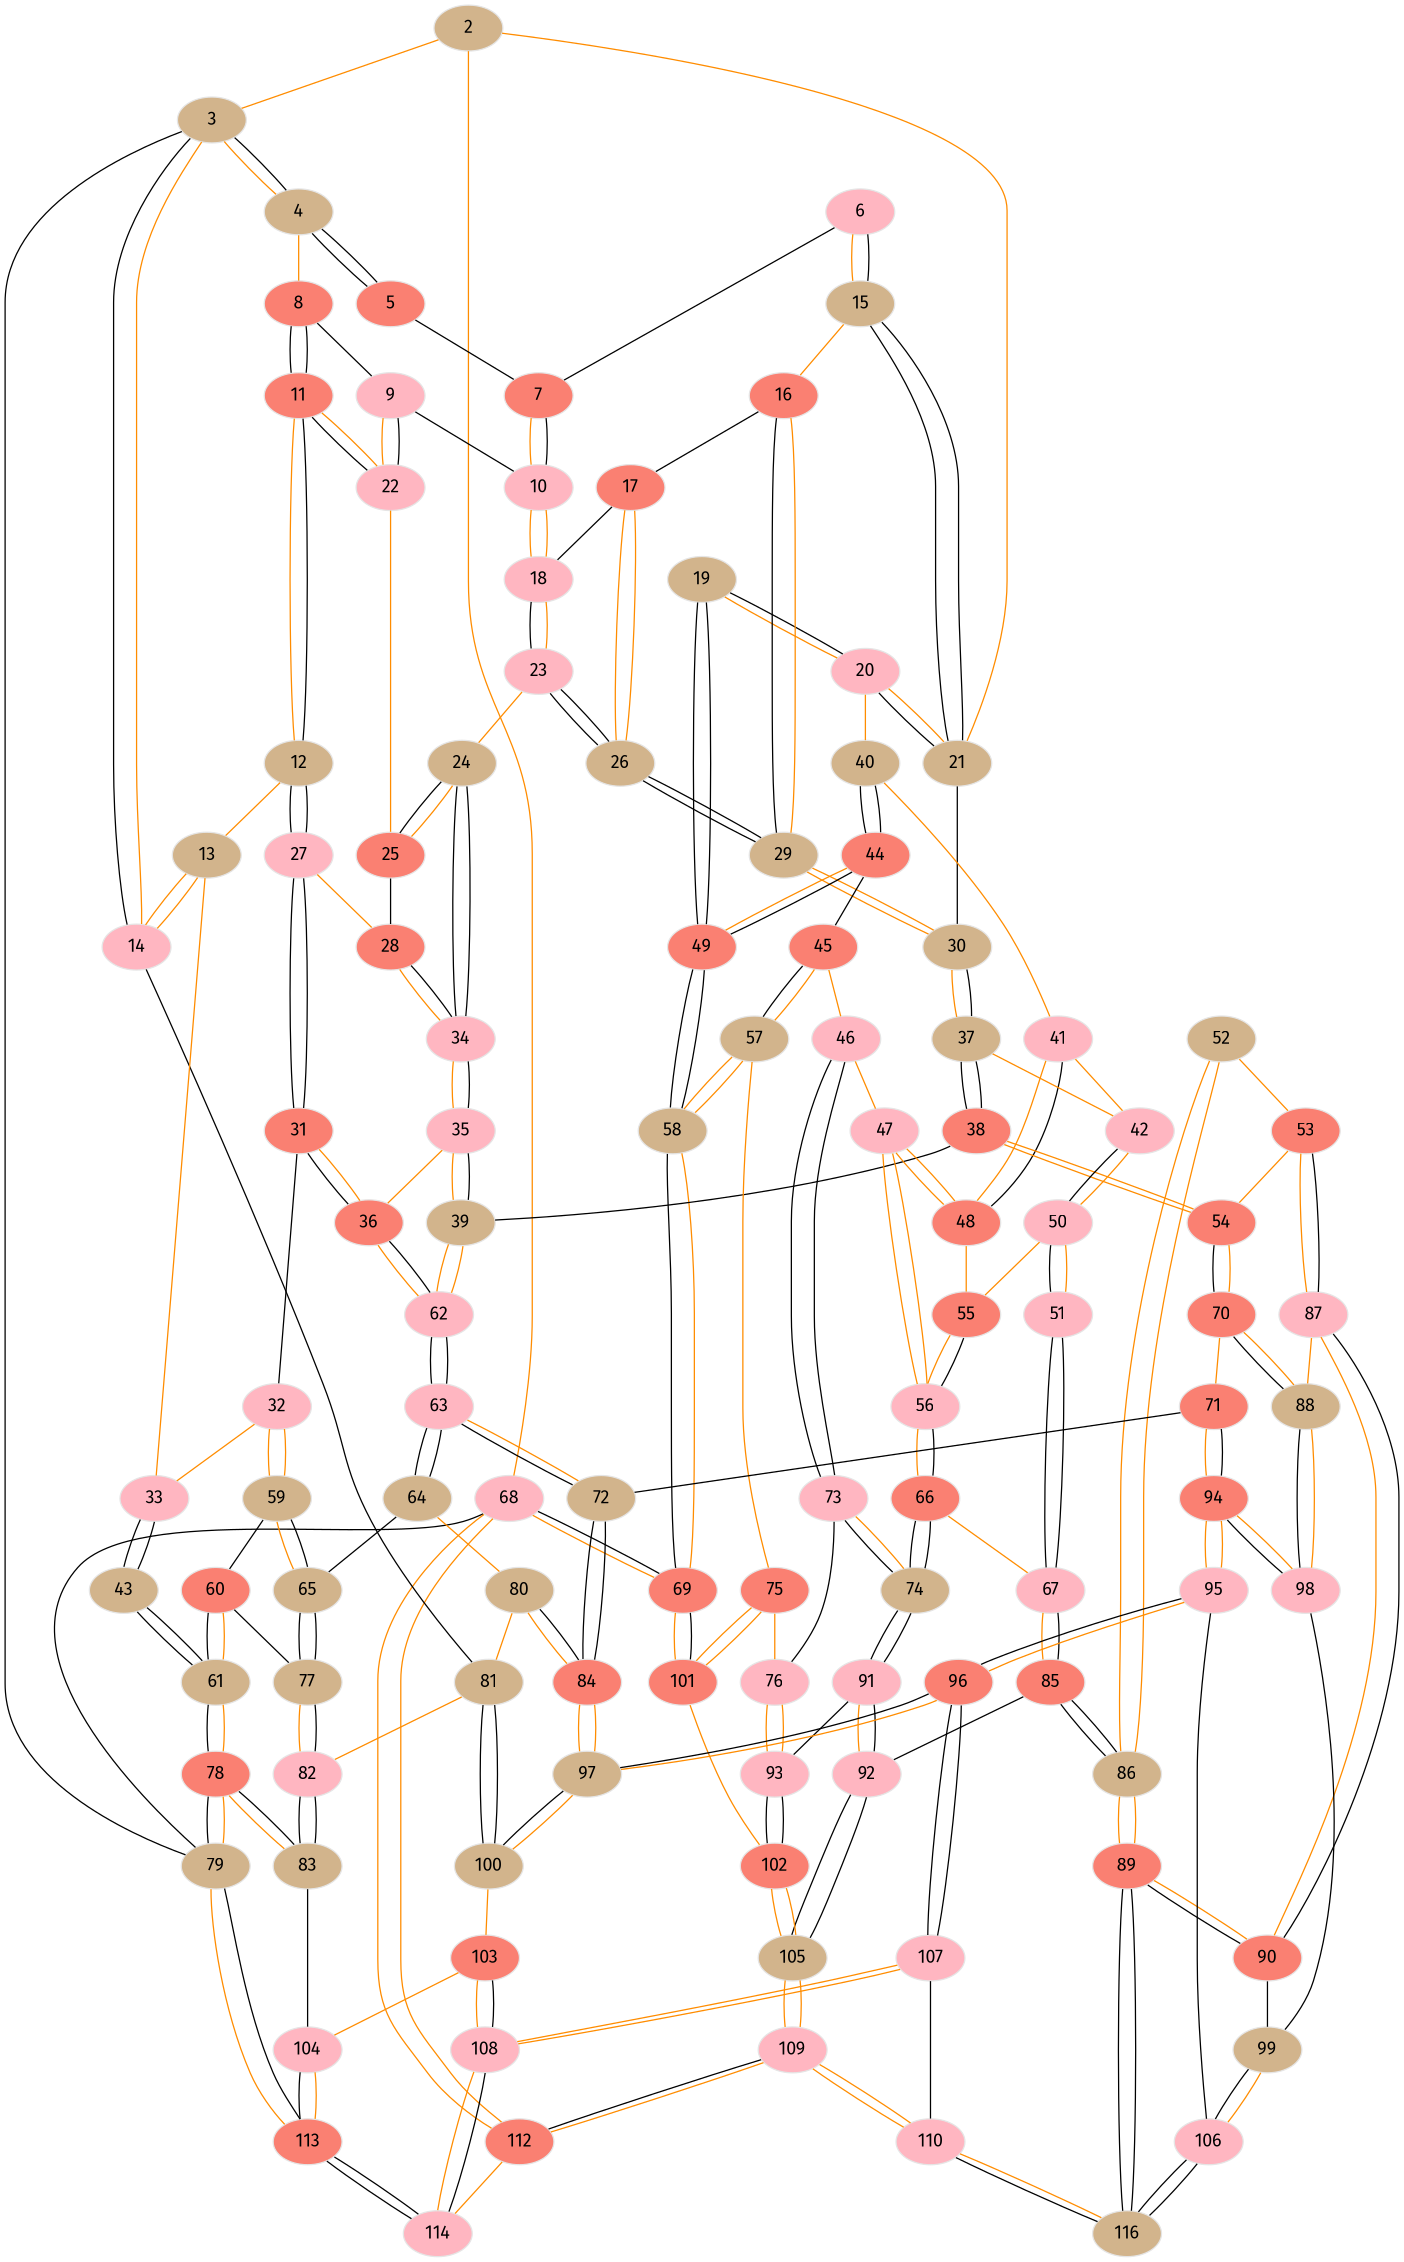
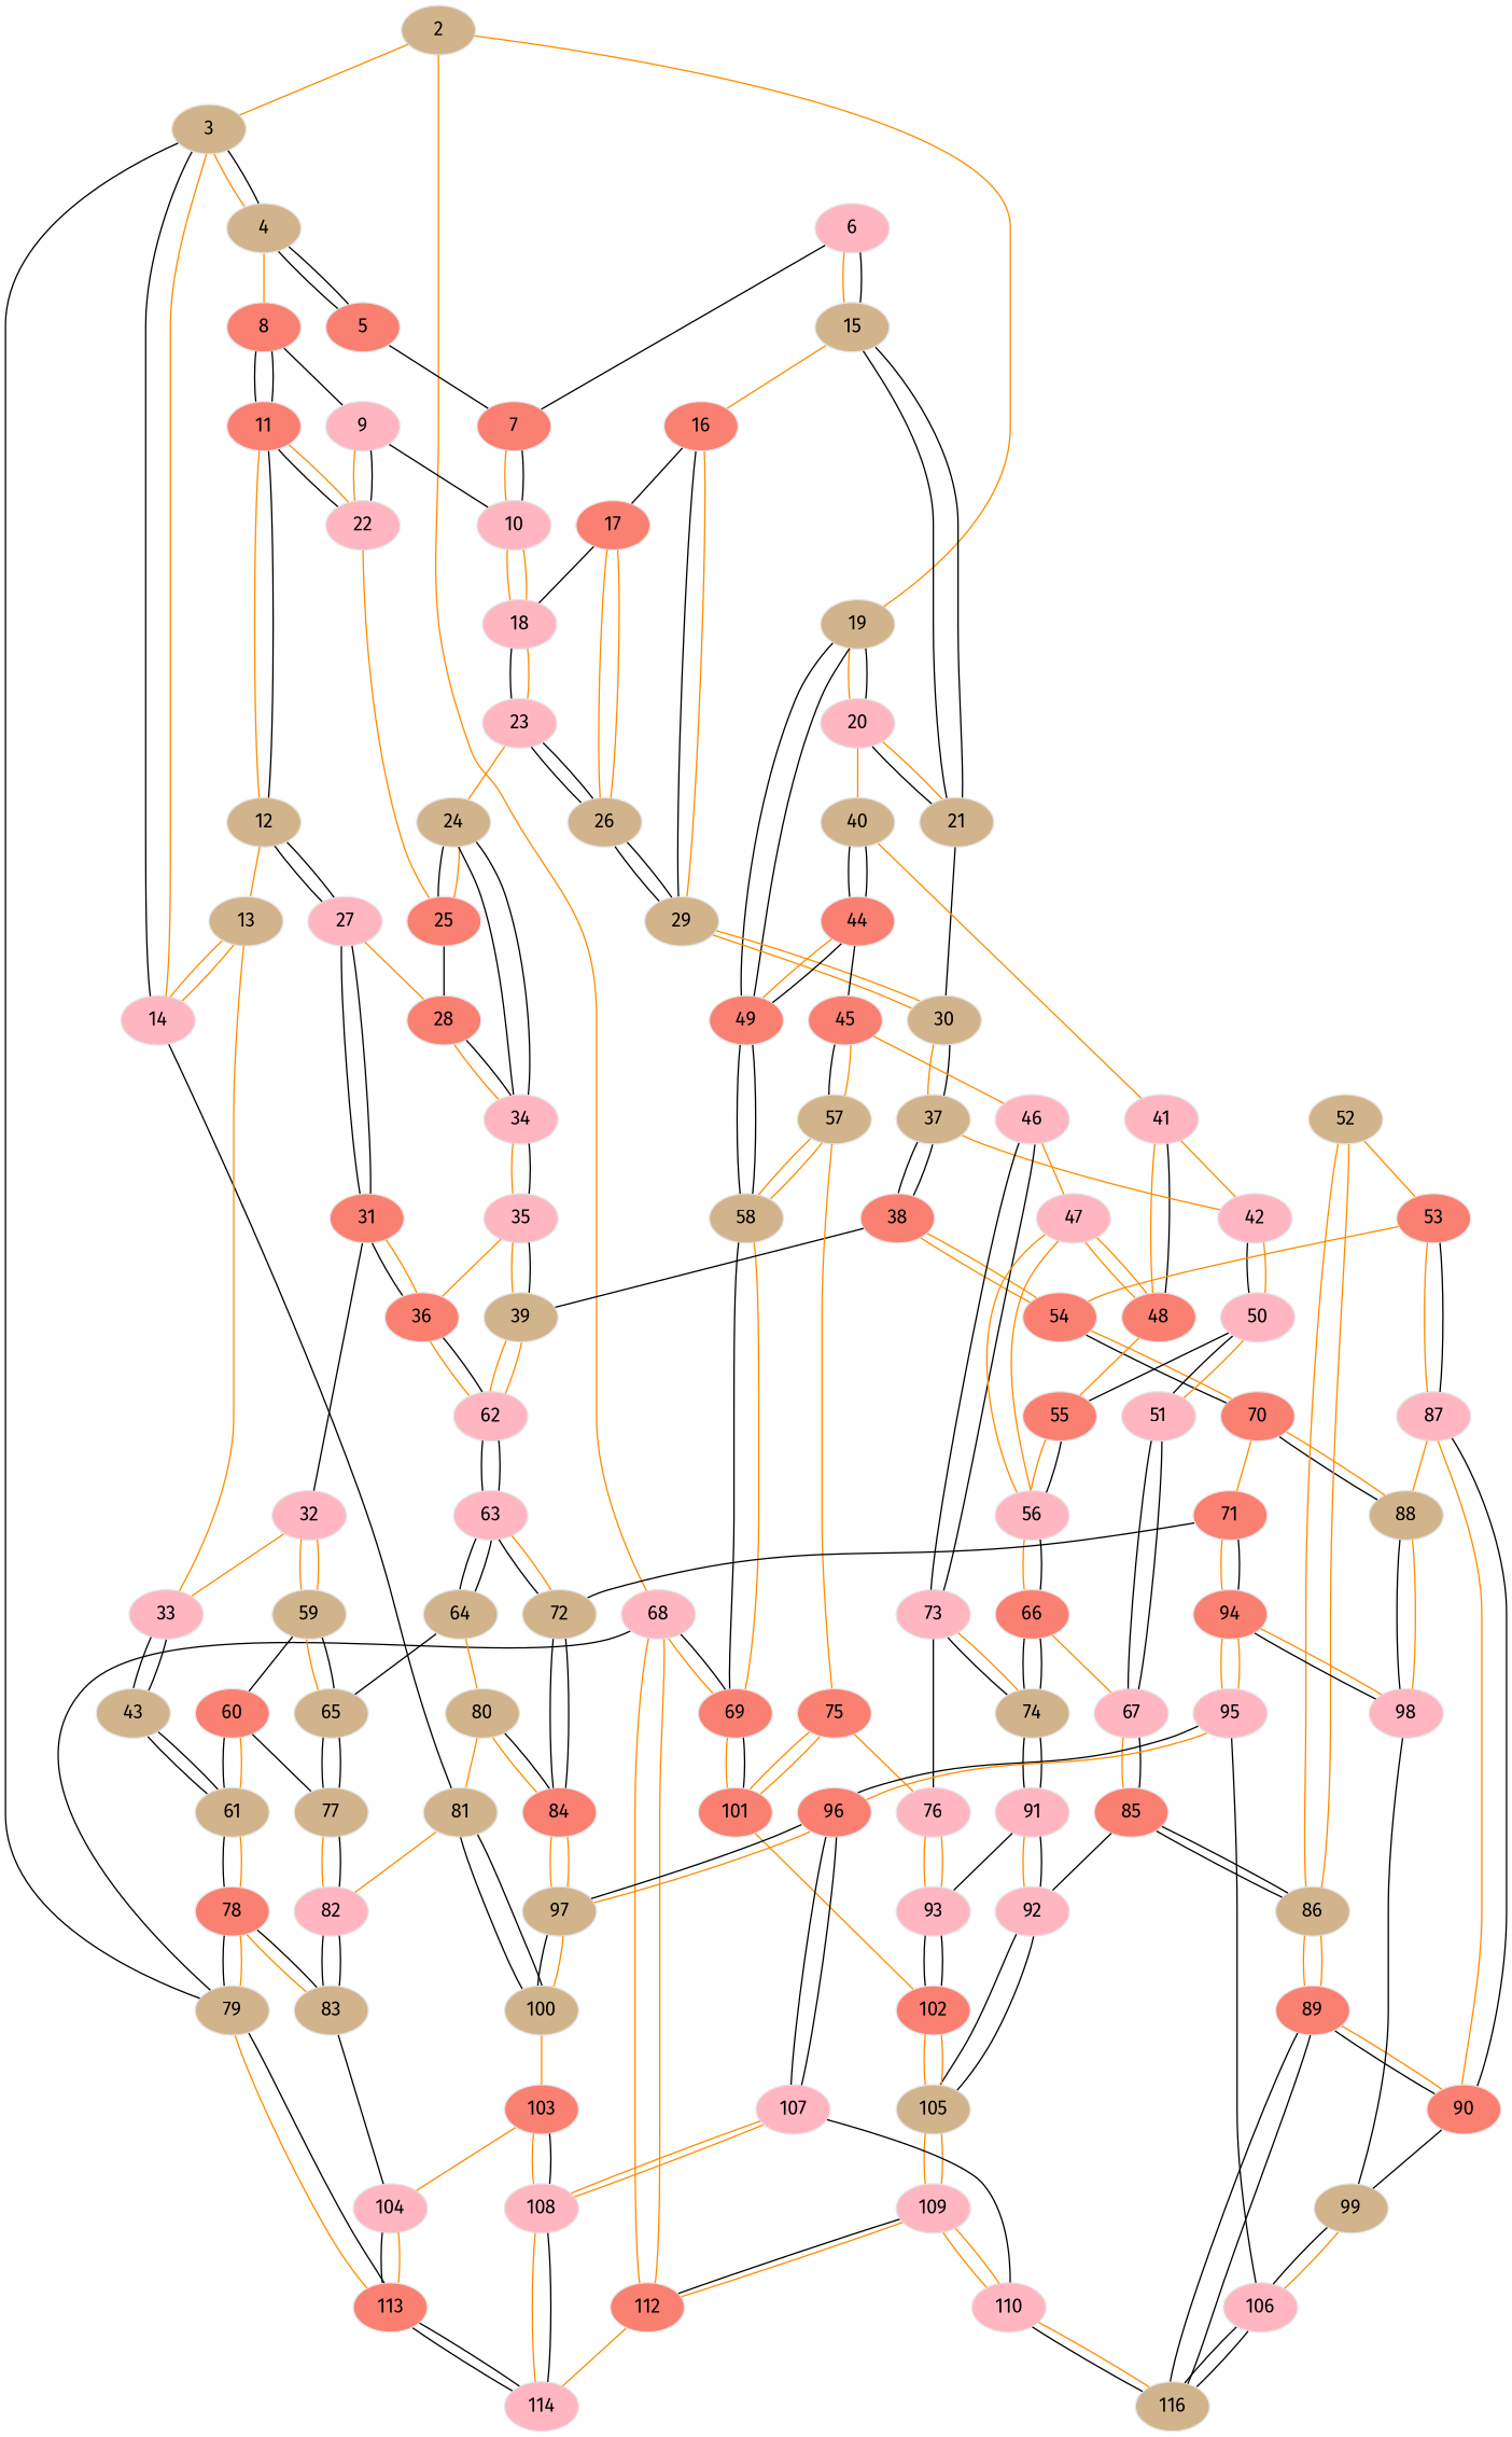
  graph {
    fontname="Fira Sans"
    node [color=gray90 fillcolor=lightpink fontname="Fira Sans" style=filled]
    edge [color=black fontname="Fira Sans"]
    2 [fillcolor=tan]
    3 [fillcolor=tan]
    19 [fillcolor=tan]
    68
    7 [fillcolor=salmon]
    6
    15 [fillcolor=tan]
    4 [fillcolor=tan]
    14
    79 [fillcolor=tan]
    20
    49 [fillcolor=salmon]
    69 [fillcolor=salmon]
    112 [fillcolor=salmon]
    5 [fillcolor=salmon]
    8 [fillcolor=salmon]
    81 [fillcolor=tan]
    113 [fillcolor=salmon]
    9
    11 [fillcolor=salmon]
    10
    16 [fillcolor=salmon]
    21 [fillcolor=tan]
    18
    22
    12 [fillcolor=tan]
    25 [fillcolor=salmon]
    23
    13 [fillcolor=tan]
    27
    33
    28 [fillcolor=salmon]
    31 [fillcolor=salmon]
    43 [fillcolor=tan]
    61 [fillcolor=tan]
    17 [fillcolor=salmon]
    29 [fillcolor=tan]
    30 [fillcolor=tan]
    26 [fillcolor=tan]
    24 [fillcolor=tan]
    40 [fillcolor=tan]
    58 [fillcolor=tan]
    41
    44 [fillcolor=salmon]
    37 [fillcolor=tan]
    34
    35
    32
    36 [fillcolor=salmon]
    38 [fillcolor=salmon]
    42
    59 [fillcolor=tan]
    62
    60 [fillcolor=salmon]
    65 [fillcolor=tan]
    39 [fillcolor=tan]
    63
    54 [fillcolor=salmon]
    50
    70 [fillcolor=salmon]
    48 [fillcolor=salmon]
    45 [fillcolor=salmon]
    55 [fillcolor=salmon]
    51
    78 [fillcolor=salmon]
    46
    57 [fillcolor=tan]
    47
    73
    75 [fillcolor=salmon]
    56
    74 [fillcolor=tan]
    76
    66 [fillcolor=salmon]
    67
    52 [fillcolor=tan]
    53 [fillcolor=salmon]
    86 [fillcolor=tan]
    85 [fillcolor=salmon]
    87
    89 [fillcolor=salmon]
    88 [fillcolor=tan]
    90 [fillcolor=salmon]
    71 [fillcolor=salmon]
    101 [fillcolor=salmon]
    77 [fillcolor=tan]
    82
    83 [fillcolor=tan]
    64 [fillcolor=tan]
    72 [fillcolor=tan]
    80 [fillcolor=tan]
    84 [fillcolor=salmon]
    91
    92
    114
    102 [fillcolor=salmon]
    94 [fillcolor=salmon]
    98
    95
    97 [fillcolor=tan]
    93
    104
    100 [fillcolor=tan]
    103 [fillcolor=salmon]
    105 [fillcolor=tan]
    n106 [fillcolor=tan label=116]
    99 [fillcolor=tan]
    106
    109
    96 [fillcolor=salmon]
    107
    108
    110
    2 -- 3 [color=darkorange]
-   2 -- 21 [color=darkorange]
+   2 -- 19 [color=darkorange]
    2 -- 68 [color=darkorange]
    3 -- 4 [color=darkorange]
    3 -- 4
    3 -- 14
    3 -- 14 [color=darkorange]
    3 -- 79
    19 -- 20 [color=darkorange]
    19 -- 20
    19 -- 49
    19 -- 49
    68 -- 79
    68 -- 69 [color=darkorange]
    68 -- 69
    68 -- 112 [color=darkorange]
    68 -- 112 [color=darkorange]
    7 -- 10 [color=darkorange]
    7 -- 10
    6 -- 7
    6 -- 15 [color=darkorange]
    6 -- 15
    15 -- 16 [color=darkorange]
    15 -- 21
    15 -- 21
    4 -- 5
    4 -- 5
    4 -- 8 [color=darkorange]
    14 -- 81
    79 -- 113 [color=darkorange]
    79 -- 113
    20 -- 21
    20 -- 21 [color=darkorange]
    20 -- 40 [color=darkorange]
    49 -- 58
    49 -- 58
    69 -- 101 [color=darkorange]
    69 -- 101
    112 -- 114 [color=darkorange]
    5 -- 7
    8 -- 9
    8 -- 11
    8 -- 11
    81 -- 82 [color=darkorange]
    81 -- 100
    81 -- 100
    113 -- 114
    113 -- 114
    9 -- 10
    9 -- 22 [color=darkorange]
    9 -- 22
    11 -- 22
    11 -- 22 [color=darkorange]
    11 -- 12 [color=darkorange]
    11 -- 12
    10 -- 18 [color=darkorange]
    10 -- 18 [color=darkorange]
    16 -- 17
    16 -- 29
    16 -- 29 [color=darkorange]
    21 -- 30
    18 -- 23
    18 -- 23 [color=darkorange]
    22 -- 25 [color=darkorange]
    12 -- 13 [color=darkorange]
    12 -- 27
    12 -- 27
    25 -- 28
    23 -- 26
    23 -- 26
    23 -- 24 [color=darkorange]
    13 -- 14 [color=darkorange]
    13 -- 14 [color=darkorange]
    13 -- 33 [color=darkorange]
    27 -- 28 [color=darkorange]
    27 -- 31
    27 -- 31
    33 -- 43
    33 -- 43
    28 -- 34 [color=darkorange]
    28 -- 34
    31 -- 32
    31 -- 36
    31 -- 36 [color=darkorange]
    43 -- 61
    43 -- 61
    61 -- 78
    61 -- 78 [color=darkorange]
    17 -- 18
    17 -- 26 [color=darkorange]
    17 -- 26 [color=darkorange]
    29 -- 30 [color=darkorange]
    29 -- 30 [color=darkorange]
    30 -- 37 [color=darkorange]
    30 -- 37
    26 -- 29
    26 -- 29
    24 -- 25
    24 -- 25 [color=darkorange]
    24 -- 34
    24 -- 34
    40 -- 41 [color=darkorange]
    40 -- 44
    40 -- 44
    58 -- 69
    58 -- 69 [color=darkorange]
    41 -- 42 [color=darkorange]
    41 -- 48 [color=darkorange]
    41 -- 48
    44 -- 49 [color=darkorange]
    44 -- 49
    44 -- 45
    37 -- 38
    37 -- 38
    37 -- 42 [color=darkorange]
    34 -- 35 [color=darkorange]
    34 -- 35
    35 -- 36 [color=darkorange]
    35 -- 39 [color=darkorange]
    35 -- 39
    32 -- 33 [color=darkorange]
    32 -- 59 [color=darkorange]
    32 -- 59 [color=darkorange]
    36 -- 62 [color=darkorange]
    36 -- 62
    38 -- 39
    38 -- 54 [color=darkorange]
    38 -- 54 [color=darkorange]
    42 -- 50
    42 -- 50 [color=darkorange]
    59 -- 60
    59 -- 65 [color=darkorange]
    59 -- 65
    62 -- 63
    62 -- 63
    60 -- 61
    60 -- 61 [color=darkorange]
    60 -- 77
    65 -- 77
    65 -- 77
    39 -- 62 [color=darkorange]
    39 -- 62 [color=darkorange]
    63 -- 64
    63 -- 64
    63 -- 72
    63 -- 72 [color=darkorange]
    54 -- 70
    54 -- 70 [color=darkorange]
-   50 -- 55 [color=darkorange]
+   50 -- 55
    50 -- 51
    50 -- 51 [color=darkorange]
    70 -- 88
    70 -- 88 [color=darkorange]
    70 -- 71 [color=darkorange]
    48 -- 55 [color=darkorange]
    45 -- 46 [color=darkorange]
    45 -- 57
    45 -- 57 [color=darkorange]
    55 -- 56 [color=darkorange]
    55 -- 56
    51 -- 67
    51 -- 67
    78 -- 79
    78 -- 79 [color=darkorange]
    78 -- 83 [color=darkorange]
    78 -- 83
    46 -- 47 [color=darkorange]
    46 -- 73
    46 -- 73
    57 -- 58 [color=darkorange]
    57 -- 58 [color=darkorange]
    57 -- 75 [color=darkorange]
    47 -- 48 [color=darkorange]
    47 -- 48 [color=darkorange]
    47 -- 56 [color=darkorange]
    47 -- 56 [color=darkorange]
    73 -- 74
    73 -- 74 [color=darkorange]
    73 -- 76
    75 -- 76 [color=darkorange]
    75 -- 101 [color=darkorange]
    75 -- 101 [color=darkorange]
    56 -- 66 [color=darkorange]
    56 -- 66
    74 -- 91
    74 -- 91
    76 -- 93 [color=darkorange]
    76 -- 93 [color=darkorange]
    66 -- 74
    66 -- 74
    66 -- 67 [color=darkorange]
    67 -- 85 [color=darkorange]
    67 -- 85
    52 -- 53 [color=darkorange]
    52 -- 86 [color=darkorange]
    52 -- 86 [color=darkorange]
    53 -- 54 [color=darkorange]
    53 -- 87 [color=darkorange]
    53 -- 87
    86 -- 89 [color=darkorange]
    86 -- 89 [color=darkorange]
    85 -- 86
    85 -- 86
    85 -- 92
    87 -- 88 [color=darkorange]
    87 -- 90 [color=darkorange]
    87 -- 90
    89 -- 90
    89 -- 90 [color=darkorange]
    89 -- n106
    89 -- n106
    88 -- 98
    88 -- 98 [color=darkorange]
    90 -- 99
    71 -- 72
    71 -- 94 [color=darkorange]
    71 -- 94
    101 -- 102 [color=darkorange]
    77 -- 82 [color=darkorange]
    77 -- 82
    82 -- 83
    82 -- 83
    83 -- 104
    64 -- 65
    64 -- 80 [color=darkorange]
    72 -- 84
    72 -- 84
    80 -- 81 [color=darkorange]
    80 -- 84 [color=darkorange]
    80 -- 84
    84 -- 97 [color=darkorange]
    84 -- 97 [color=darkorange]
    91 -- 92 [color=darkorange]
    91 -- 92
    91 -- 93
    92 -- 105
    92 -- 105
    102 -- 105 [color=darkorange]
    102 -- 105 [color=darkorange]
    94 -- 98
    94 -- 98 [color=darkorange]
    94 -- 95 [color=darkorange]
    94 -- 95 [color=darkorange]
    98 -- 99
    95 -- 106
    95 -- 96
    95 -- 96 [color=darkorange]
    97 -- 100
    97 -- 100 [color=darkorange]
    93 -- 102
    93 -- 102
    104 -- 113
    104 -- 113 [color=darkorange]
    100 -- 103 [color=darkorange]
    103 -- 104 [color=darkorange]
    103 -- 108 [color=darkorange]
    103 -- 108
    105 -- 109 [color=darkorange]
    105 -- 109 [color=darkorange]
    99 -- 106
    99 -- 106 [color=darkorange]
    106 -- n106
    106 -- n106
    109 -- 112
    109 -- 112 [color=darkorange]
    109 -- 110 [color=darkorange]
    109 -- 110 [color=darkorange]
    96 -- 97
    96 -- 97 [color=darkorange]
    96 -- 107
    96 -- 107
    107 -- 108 [color=darkorange]
    107 -- 108 [color=darkorange]
    107 -- 110
    108 -- 114 [color=darkorange]
    108 -- 114
    110 -- n106
    110 -- n106 [color=darkorange]
  }
